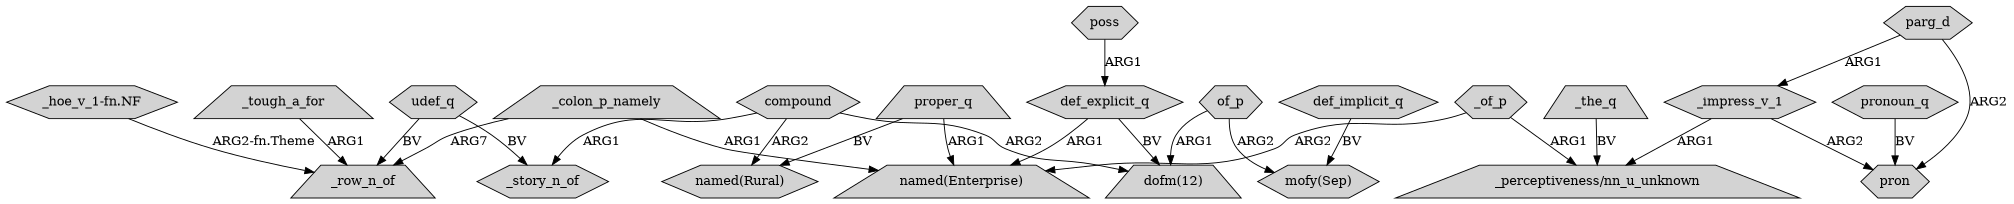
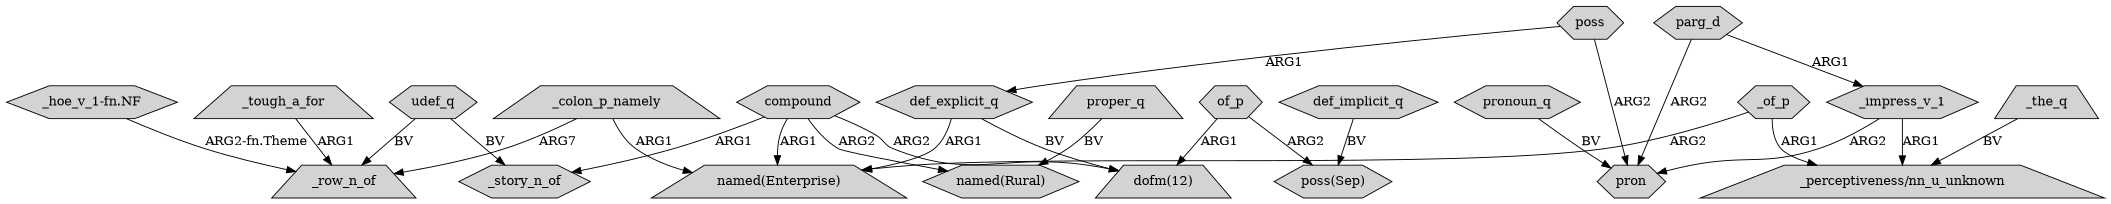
  digraph {
    node [shape=hexagon style=filled]
    compound
    _story_n_of
    "named(Rural)"
    "named(Enterprise)" [shape=trapezium]
    "dofm(12)" [shape=trapezium]
    parg_d
    _impress_v_1
    pron
    "_perceptiveness/nn_u_unknown" [shape=trapezium]
    poss
    def_explicit_q
    _colon_p_namely [shape=trapezium]
    _row_n_of [shape=trapezium]
    udef_q
    "_hoe_v_1-fn.NF"
    _of_p
    of_p
-   "mofy(Sep)"
+   "mofy(Sep)" [label="poss(Sep)"]
    pronoun_q
    proper_q [shape=trapezium]
    def_implicit_q
    _tough_a_for [shape=trapezium]
    _the_q [shape=trapezium]
    compound -> _story_n_of [label=ARG1]
    compound -> "named(Rural)" [label=ARG2]
-   proper_q -> "named(Enterprise)" [label=ARG1]
+   compound -> "named(Enterprise)" [label=ARG1]
    compound -> "dofm(12)" [label=ARG2]
    parg_d -> _impress_v_1 [label=ARG1]
    parg_d -> pron [label=ARG2]
    _impress_v_1 -> pron [label=ARG2]
    _impress_v_1 -> "_perceptiveness/nn_u_unknown" [label=ARG1]
+   poss -> pron [label=ARG2]
    poss -> def_explicit_q [label=ARG1]
    def_explicit_q -> "named(Enterprise)" [label=ARG1]
    def_explicit_q -> "dofm(12)" [label=BV]
    _colon_p_namely -> "named(Enterprise)" [label=ARG1]
    _colon_p_namely -> _row_n_of [label=ARG7]
    udef_q -> _story_n_of [label=BV]
    udef_q -> _row_n_of [label=BV]
    "_hoe_v_1-fn.NF" -> _row_n_of [label="ARG2-fn.Theme"]
    _of_p -> "named(Enterprise)" [label=ARG2]
    _of_p -> "_perceptiveness/nn_u_unknown" [label=ARG1]
    of_p -> "dofm(12)" [label=ARG1]
    of_p -> "mofy(Sep)" [label=ARG2]
    pronoun_q -> pron [label=BV]
    proper_q -> "named(Rural)" [label=BV]
    def_implicit_q -> "mofy(Sep)" [label=BV]
    _tough_a_for -> _row_n_of [label=ARG1]
    _the_q -> "_perceptiveness/nn_u_unknown" [label=BV]
  }
